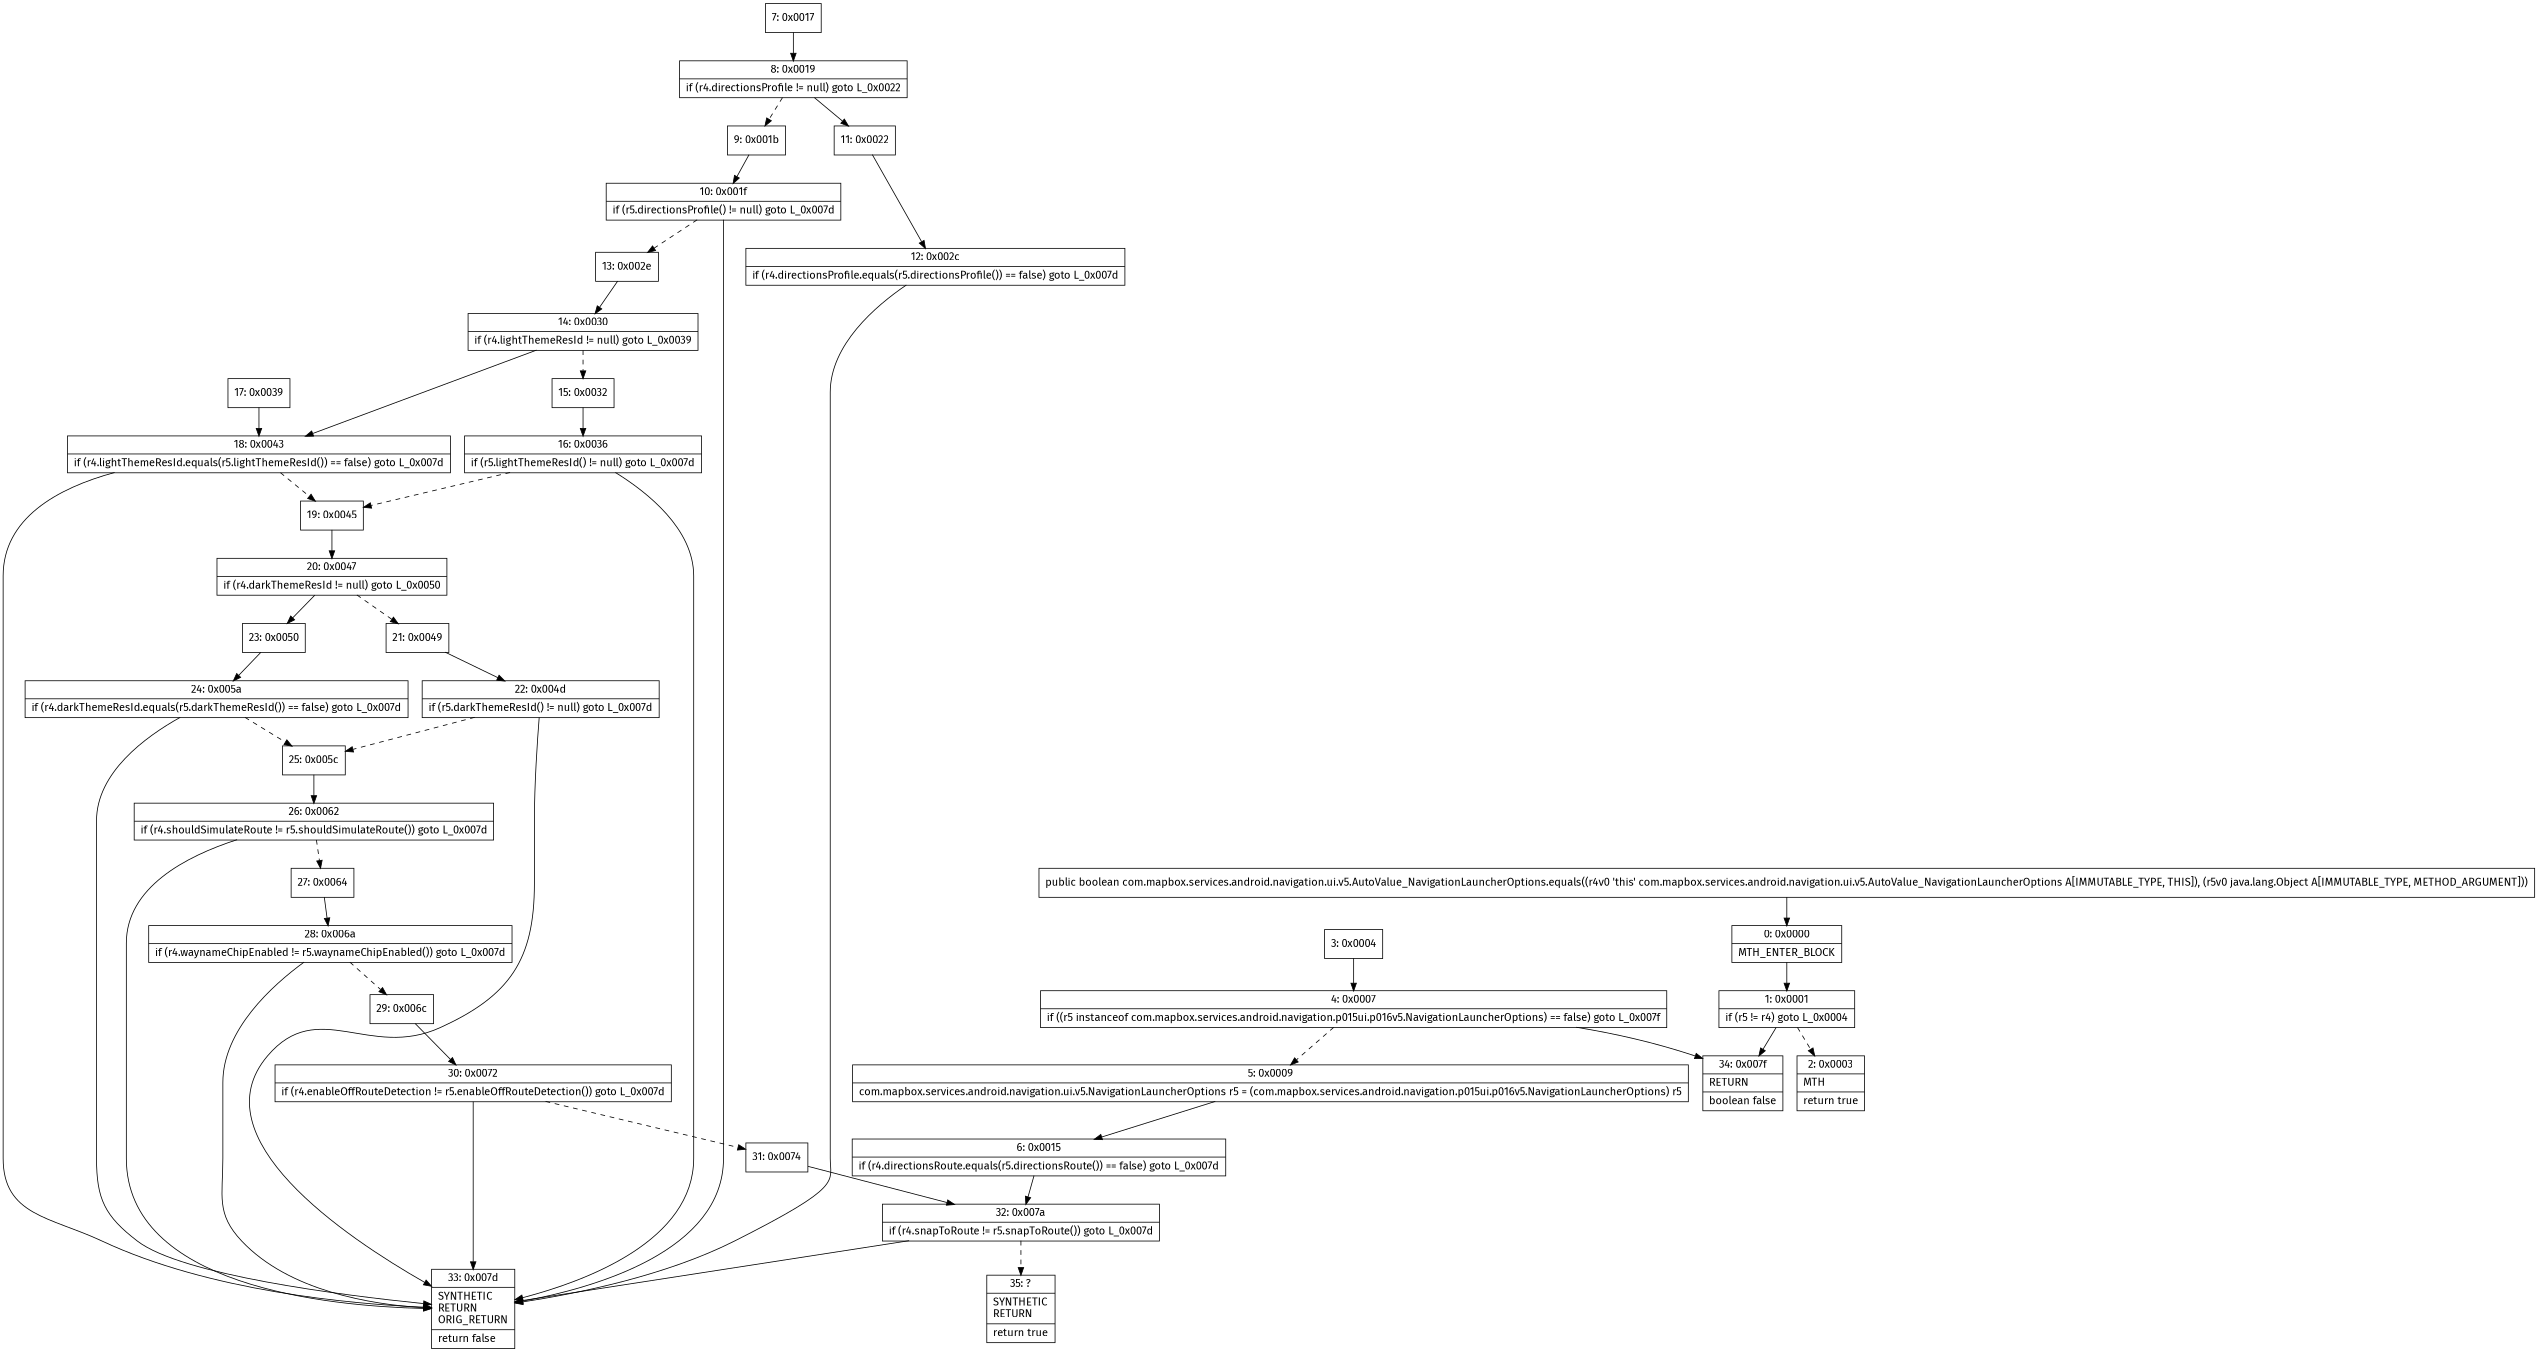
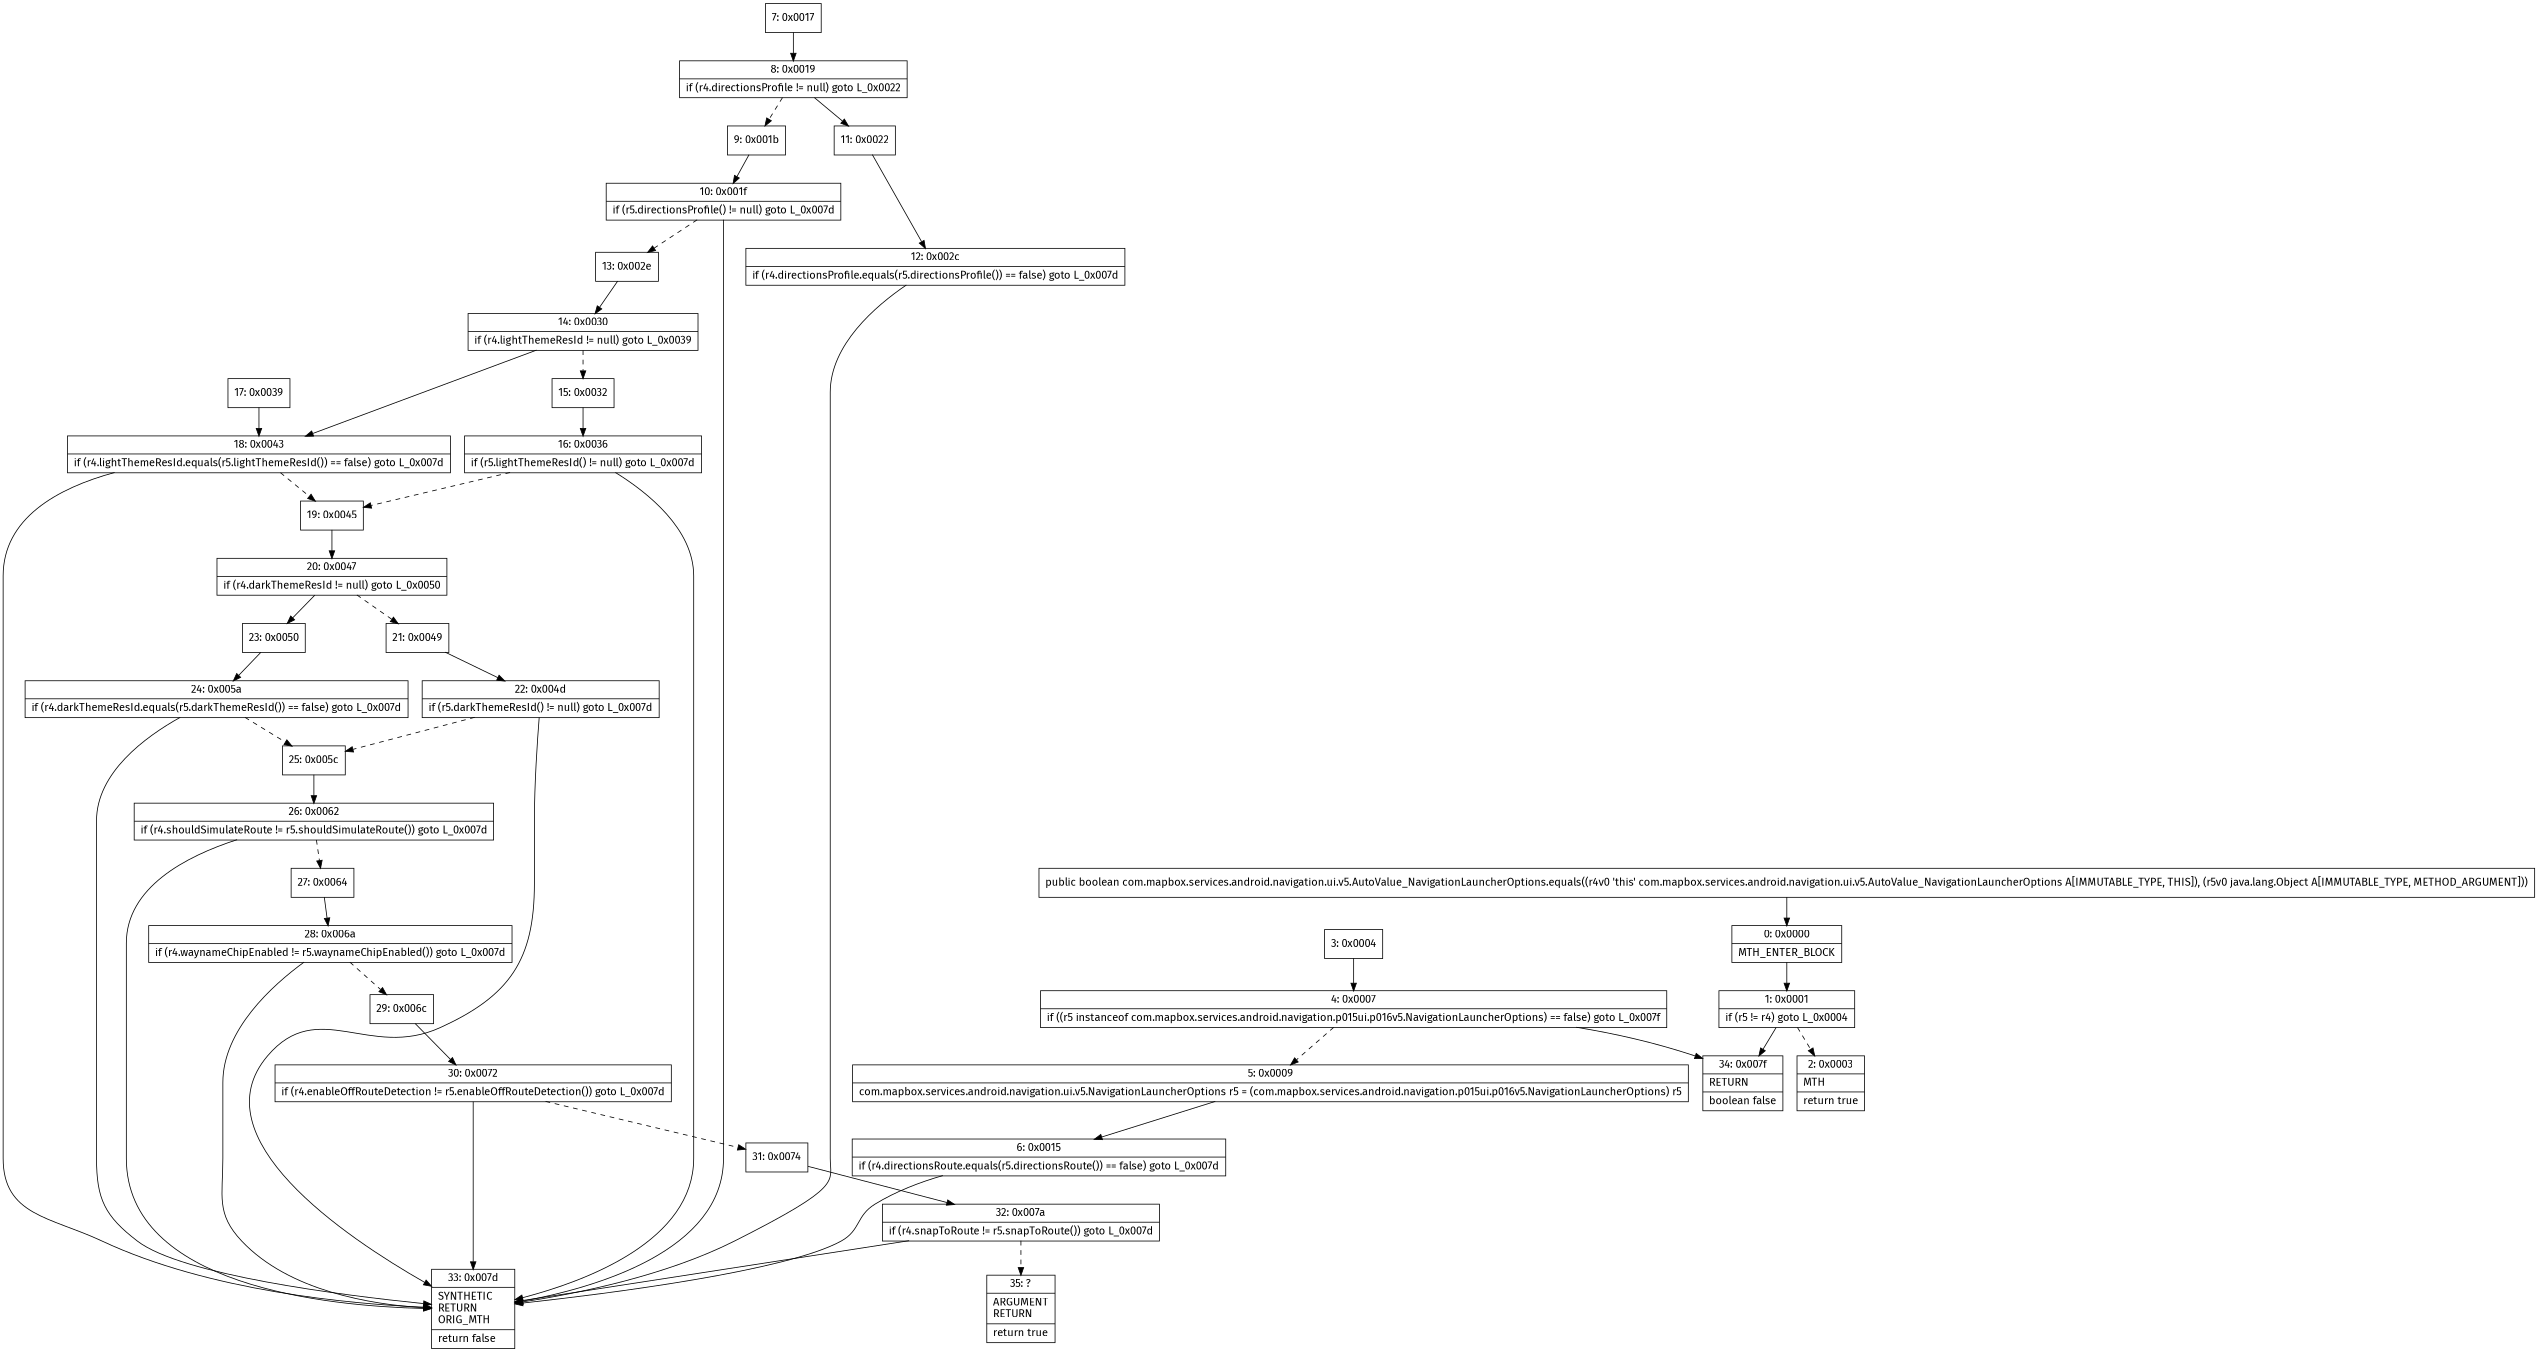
  digraph {
    fontname="Fira Sans"
    node [fontname="Fira Sans" shape=record]
    edge [fontname="Fira Sans"]
    n1 [label="{0\:\ 0x0000|MTH_ENTER_BLOCK\l}"]
    n2 [label="{1\:\ 0x0001|if (r5 != r4) goto L_0x0004\l}"]
    n3 [label="{2\:\ 0x0003|MTH\l|return true\l}"]
    n4 [label="{34\:\ 0x007f|RETURN\l|boolean false\l}"]
    n5 [label="{3\:\ 0x0004}"]
    n6 [label="{4\:\ 0x0007|if ((r5 instanceof com.mapbox.services.android.navigation.p015ui.p016v5.NavigationLauncherOptions) == false) goto L_0x007f\l}"]
    n7 [label="{5\:\ 0x0009|com.mapbox.services.android.navigation.ui.v5.NavigationLauncherOptions r5 = (com.mapbox.services.android.navigation.p015ui.p016v5.NavigationLauncherOptions) r5\l}"]
    n8 [label="{6\:\ 0x0015|if (r4.directionsRoute.equals(r5.directionsRoute()) == false) goto L_0x007d\l}"]
-   n9 [label="{33\:\ 0x007d|SYNTHETIC\lRETURN\lORIG_RETURN\l|return false\l}"]
+   n9 [label="{33\:\ 0x007d|SYNTHETIC\lRETURN\lORIG_MTH\l|return false\l}"]
    n10 [label="{7\:\ 0x0017}"]
    n11 [label="{8\:\ 0x0019|if (r4.directionsProfile != null) goto L_0x0022\l}"]
    n12 [label="{9\:\ 0x001b}"]
    n13 [label="{11\:\ 0x0022}"]
    n14 [label="{10\:\ 0x001f|if (r5.directionsProfile() != null) goto L_0x007d\l}"]
    n15 [label="{12\:\ 0x002c|if (r4.directionsProfile.equals(r5.directionsProfile()) == false) goto L_0x007d\l}"]
    n16 [label="{13\:\ 0x002e}"]
    n17 [label="{14\:\ 0x0030|if (r4.lightThemeResId != null) goto L_0x0039\l}"]
    n18 [label="{15\:\ 0x0032}"]
    n19 [label="{18\:\ 0x0043|if (r4.lightThemeResId.equals(r5.lightThemeResId()) == false) goto L_0x007d\l}"]
    n20 [label="{16\:\ 0x0036|if (r5.lightThemeResId() != null) goto L_0x007d\l}"]
    n21 [label="{17\:\ 0x0039}"]
    n22 [label="{19\:\ 0x0045}"]
    n23 [label="{20\:\ 0x0047|if (r4.darkThemeResId != null) goto L_0x0050\l}"]
    n24 [label="{21\:\ 0x0049}"]
    n25 [label="{23\:\ 0x0050}"]
    n26 [label="{22\:\ 0x004d|if (r5.darkThemeResId() != null) goto L_0x007d\l}"]
    n27 [label="{24\:\ 0x005a|if (r4.darkThemeResId.equals(r5.darkThemeResId()) == false) goto L_0x007d\l}"]
    n28 [label="{25\:\ 0x005c}"]
    n29 [label="{26\:\ 0x0062|if (r4.shouldSimulateRoute != r5.shouldSimulateRoute()) goto L_0x007d\l}"]
    n30 [label="{27\:\ 0x0064}"]
    n31 [label="{28\:\ 0x006a|if (r4.waynameChipEnabled != r5.waynameChipEnabled()) goto L_0x007d\l}"]
    n32 [label="{29\:\ 0x006c}"]
    n33 [label="{30\:\ 0x0072|if (r4.enableOffRouteDetection != r5.enableOffRouteDetection()) goto L_0x007d\l}"]
    n34 [label="{31\:\ 0x0074}"]
    n35 [label="{32\:\ 0x007a|if (r4.snapToRoute != r5.snapToRoute()) goto L_0x007d\l}"]
-   n36 [label="{35\:\ ?|SYNTHETIC\lRETURN\l|return true\l}"]
+   n36 [label="{35\:\ ?|ARGUMENT\lRETURN\l|return true\l}"]
    n37 [label="{public boolean com.mapbox.services.android.navigation.ui.v5.AutoValue_NavigationLauncherOptions.equals((r4v0 'this' com.mapbox.services.android.navigation.ui.v5.AutoValue_NavigationLauncherOptions A[IMMUTABLE_TYPE, THIS]), (r5v0 java.lang.Object A[IMMUTABLE_TYPE, METHOD_ARGUMENT])) }"]
    n1 -> n2
    n2 -> n3 [style=dashed]
    n2 -> n4
    n5 -> n6
    n6 -> n4
    n6 -> n7 [style=dashed]
    n7 -> n8
-   n8 -> n35
+   n8 -> n9
    n10 -> n11
    n11 -> n12 [style=dashed]
    n11 -> n13
    n12 -> n14
    n13 -> n15
    n14 -> n9
    n14 -> n16 [style=dashed]
    n15 -> n9
    n16 -> n17
    n17 -> n18 [style=dashed]
    n17 -> n19
    n18 -> n20
    n19 -> n9
    n19 -> n22 [style=dashed]
    n20 -> n9
    n20 -> n22 [style=dashed]
    n21 -> n19
    n22 -> n23
    n23 -> n24 [style=dashed]
    n23 -> n25
    n24 -> n26
    n25 -> n27
    n26 -> n9
    n26 -> n28 [style=dashed]
    n27 -> n9
    n27 -> n28 [style=dashed]
    n28 -> n29
    n29 -> n9
    n29 -> n30 [style=dashed]
    n30 -> n31
    n31 -> n9
    n31 -> n32 [style=dashed]
    n32 -> n33
    n33 -> n9
    n33 -> n34 [style=dashed]
    n34 -> n35
    n35 -> n9
    n35 -> n36 [style=dashed]
    n37 -> n1
  }
